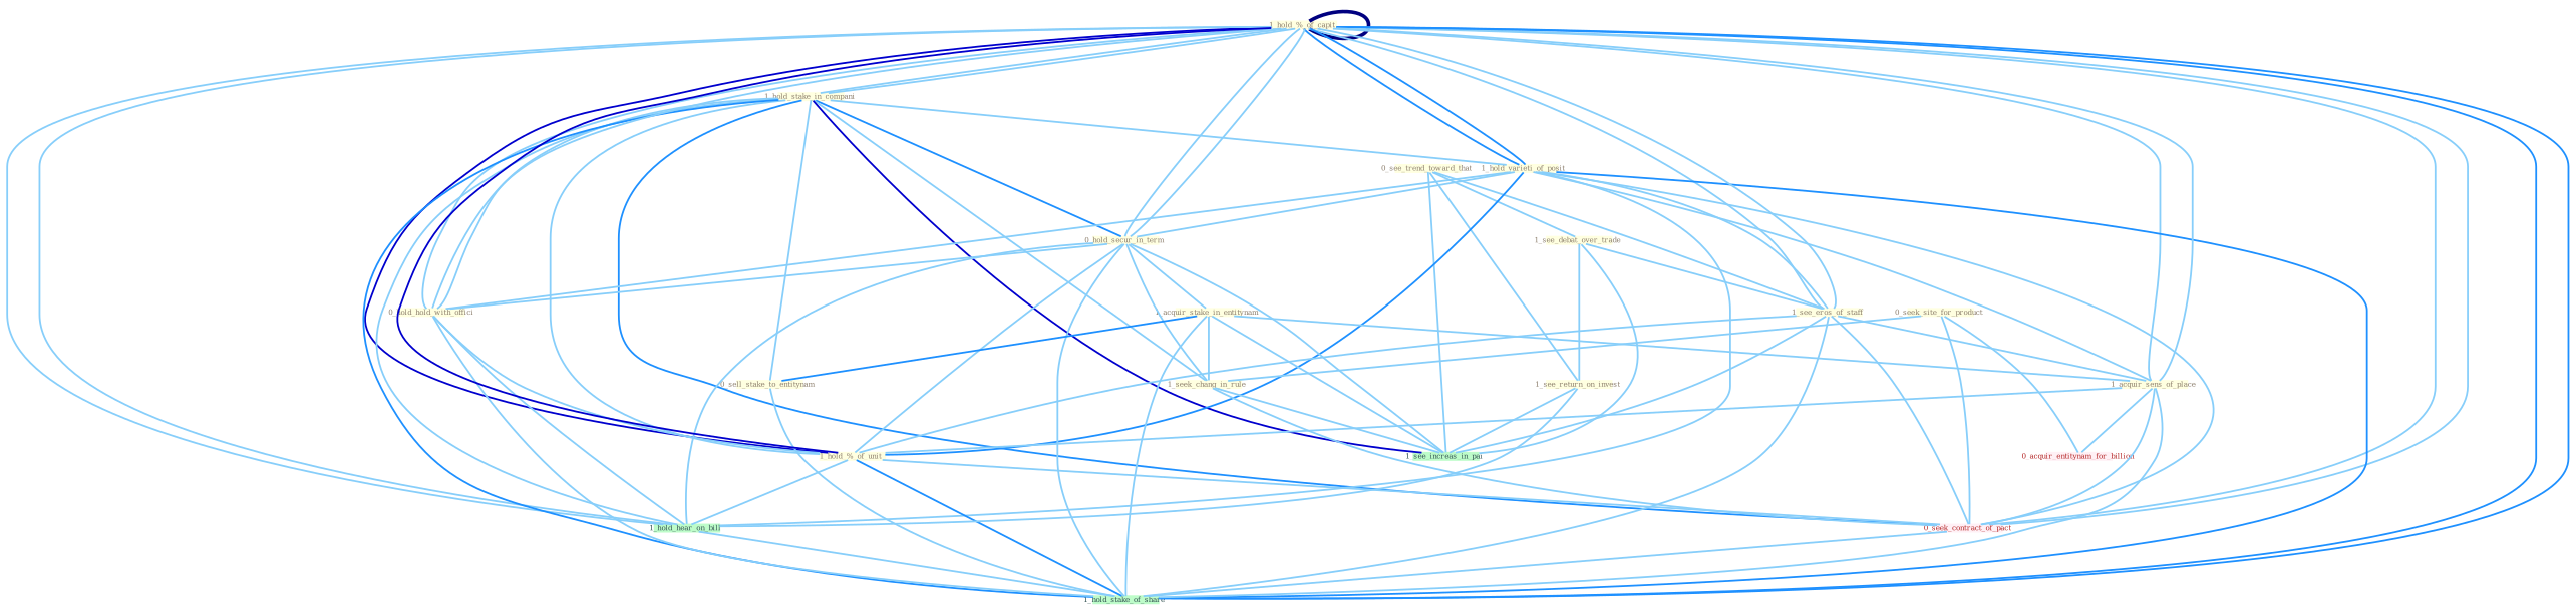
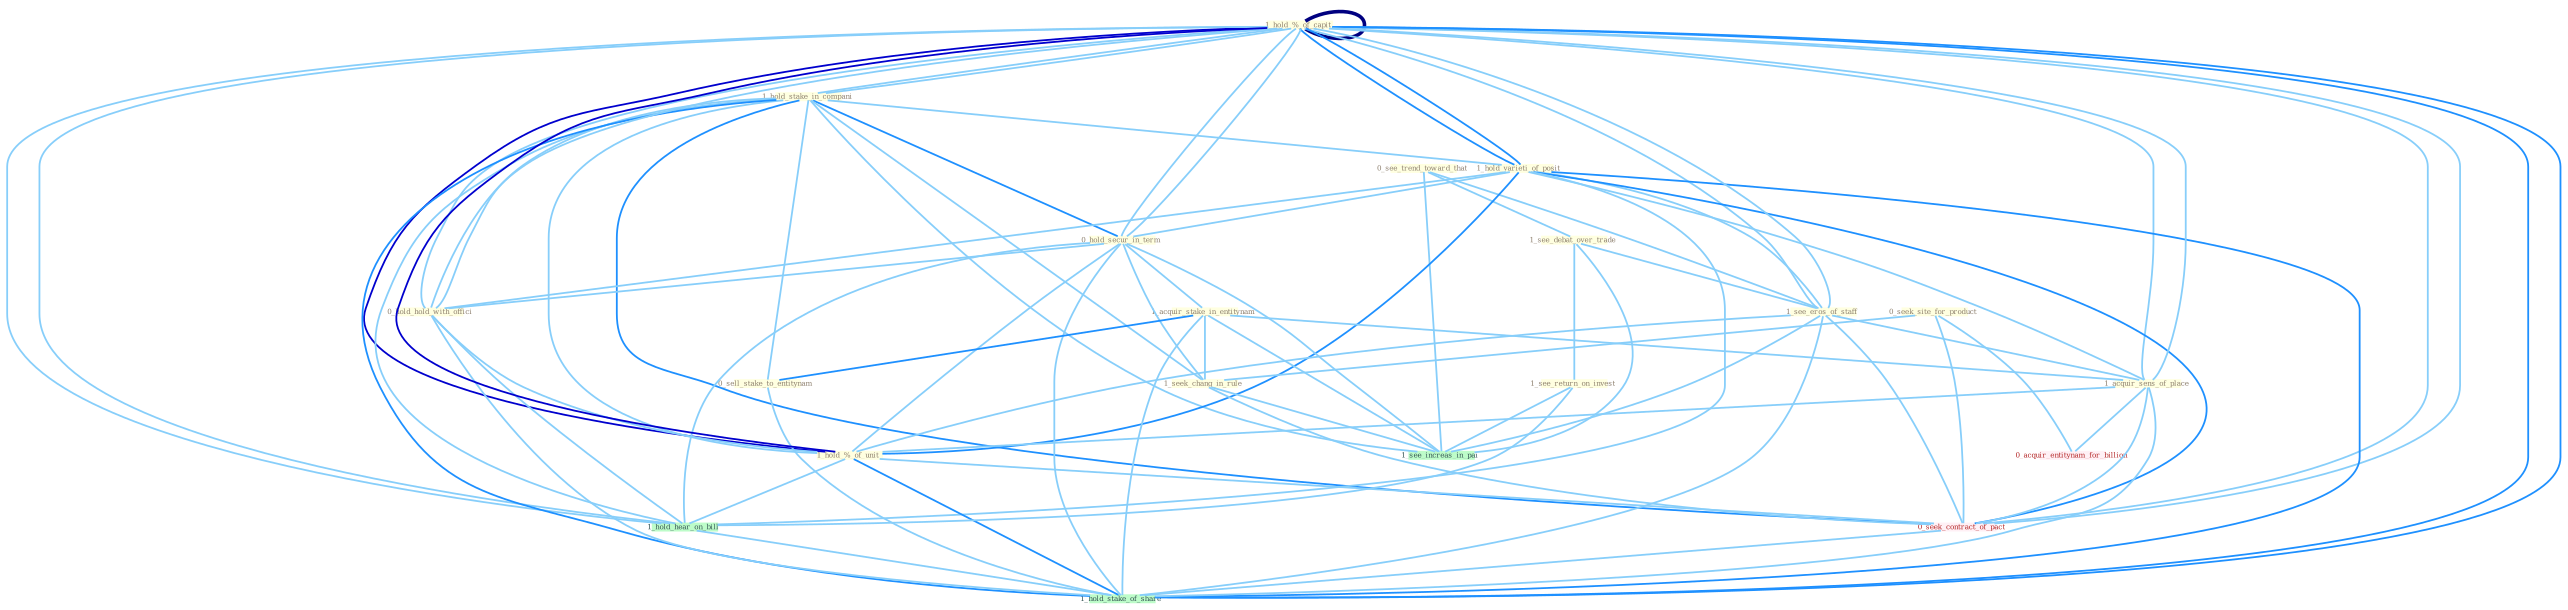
  graph {
    node [color="#ffffe0" fixedsize=true fontcolor="#8b7d6b" fontsize=4 shape=polygon style=filled]
    edge [color="#87cefa" w=1]
    "1_hold_%_of_capit " [height=.06 width=.5]
    "1_hold_stake_in_compani " [height=.06 width=.5]
    "0_see_trend_toward_that " [height=.06 width=.5]
    "1_hold_varieti_of_posit " [height=.06 width=.5]
    "1_see_debat_over_trade " [height=.06 width=.5]
    "0_hold_secur_in_term " [height=.06 width=.5]
    "0_seek_site_for_product " [height=.06 width=.5]
    "1_see_eros_of_staff " [height=.06 width=.5]
    n9 [height=.06 label="0_hold_hold_with_offici" width=.5]
    "1_acquir_stake_in_entitynam " [height=.06 width=.5]
    "0_sell_stake_to_entitynam " [height=.06 width=.5]
    "1_seek_chang_in_rule " [height=.06 width=.5]
    "1_acquir_sens_of_place " [height=.06 width=.5]
    "1_hold_%_of_unit " [height=.06 width=.5]
    "1_see_return_on_invest " [height=.06 width=.5]
    "0_seek_contract_of_pact " [color="#fff0f5" fontcolor="#b22222" height=.06 width=.5]
    "0_acquir_entitynam_for_billion " [color="#fff0f5" fontcolor="#b22222" height=.06 width=.5]
    "1_hold_hear_on_bill " [color="#BDFCC9" fontcolor="#2f4f4f" height=.06 width=.5]
    "1_hold_stake_of_share " [color="#BDFCC9" fontcolor="#2f4f4f" height=.06 width=.5]
    "1_see_increas_in_pai " [color="#BDFCC9" fontcolor="#2f4f4f" height=.06 width=.5]
    subgraph sub_1 {
      "1_hold_%_of_capit "
      "1_hold_stake_in_compani "
      "0_see_trend_toward_that "
      "1_hold_varieti_of_posit "
      "1_see_debat_over_trade "
      "0_hold_secur_in_term "
      "0_seek_site_for_product "
      "1_see_eros_of_staff "
      n9
      "1_acquir_stake_in_entitynam "
      "0_sell_stake_to_entitynam "
      "1_seek_chang_in_rule "
      "1_acquir_sens_of_place "
      "1_hold_%_of_unit "
      "1_see_return_on_invest "
    }
    subgraph sub_2 {
      "0_seek_contract_of_pact "
      "0_acquir_entitynam_for_billion "
    }
    "1_hold_%_of_capit " -- "1_hold_%_of_capit " [color="#000080" style=bold w=4]
    "1_hold_%_of_capit " -- "1_hold_stake_in_compani "
    "1_hold_%_of_capit " -- "1_hold_varieti_of_posit " [color="#1e90ff" w=2]
    "1_hold_%_of_capit " -- "0_hold_secur_in_term "
    "1_hold_%_of_capit " -- "1_see_eros_of_staff "
    "1_hold_%_of_capit " -- n9
    "1_hold_%_of_capit " -- "1_acquir_sens_of_place "
    "1_hold_%_of_capit " -- "1_hold_%_of_unit " [color="#0000cd" w=3]
    "1_hold_%_of_capit " -- "0_seek_contract_of_pact "
    "1_hold_%_of_capit " -- "0_seek_contract_of_pact "
    "1_hold_%_of_capit " -- "1_hold_hear_on_bill "
    "1_hold_%_of_capit " -- "1_hold_hear_on_bill "
    "1_hold_%_of_capit " -- "1_hold_stake_of_share " [color="#1e90ff" w=2]
    "1_hold_%_of_capit " -- "1_hold_stake_of_share " [color="#1e90ff" w=2]
    "1_hold_stake_in_compani " -- "1_hold_%_of_capit "
    "1_hold_stake_in_compani " -- "1_hold_varieti_of_posit "
    "1_hold_stake_in_compani " -- "0_hold_secur_in_term " [color="#1e90ff" w=2]
    "1_hold_stake_in_compani " -- n9
    "1_hold_stake_in_compani " -- "0_sell_stake_to_entitynam "
    "1_hold_stake_in_compani " -- "1_seek_chang_in_rule "
    "1_hold_stake_in_compani " -- "1_hold_%_of_unit "
    "1_hold_stake_in_compani " -- "0_seek_contract_of_pact " [color="#1e90ff" w=2]
    "1_hold_stake_in_compani " -- "1_hold_hear_on_bill "
    "1_hold_stake_in_compani " -- "1_hold_stake_of_share " [color="#1e90ff" w=2]
-   "1_hold_stake_in_compani " -- "1_see_increas_in_pai " [color="#0000cd"]
+   "1_hold_stake_in_compani " -- "1_see_increas_in_pai "
    "0_see_trend_toward_that " -- "1_see_debat_over_trade "
    "0_see_trend_toward_that " -- "1_see_eros_of_staff "
-   "0_see_trend_toward_that " -- "1_see_return_on_invest "
    "0_see_trend_toward_that " -- "1_see_increas_in_pai "
    "1_hold_varieti_of_posit " -- "1_hold_%_of_capit " [color="#1e90ff" w=2]
    "1_hold_varieti_of_posit " -- "0_hold_secur_in_term "
    "1_hold_varieti_of_posit " -- "1_see_eros_of_staff "
    "1_hold_varieti_of_posit " -- n9
    "1_hold_varieti_of_posit " -- "1_acquir_sens_of_place "
    "1_hold_varieti_of_posit " -- "1_hold_%_of_unit " [color="#1e90ff" w=2]
-   "1_hold_varieti_of_posit " -- "0_seek_contract_of_pact "
+   "1_hold_varieti_of_posit " -- "0_seek_contract_of_pact " [color="#1e90ff"]
    "1_hold_varieti_of_posit " -- "1_hold_hear_on_bill "
    "1_hold_varieti_of_posit " -- "1_hold_stake_of_share " [color="#1e90ff" w=2]
    "1_see_debat_over_trade " -- "1_see_eros_of_staff "
    "1_see_debat_over_trade " -- "1_see_return_on_invest "
    "1_see_debat_over_trade " -- "1_see_increas_in_pai "
    "0_hold_secur_in_term " -- "1_hold_%_of_capit "
    "0_hold_secur_in_term " -- n9
    "0_hold_secur_in_term " -- "1_acquir_stake_in_entitynam "
    "0_hold_secur_in_term " -- "1_seek_chang_in_rule "
    "0_hold_secur_in_term " -- "1_hold_%_of_unit "
    "0_hold_secur_in_term " -- "1_hold_hear_on_bill "
    "0_hold_secur_in_term " -- "1_hold_stake_of_share "
    "0_hold_secur_in_term " -- "1_see_increas_in_pai "
    "0_seek_site_for_product " -- "1_seek_chang_in_rule "
    "0_seek_site_for_product " -- "0_seek_contract_of_pact "
    "0_seek_site_for_product " -- "0_acquir_entitynam_for_billion "
    "1_see_eros_of_staff " -- "1_hold_%_of_capit "
    "1_see_eros_of_staff " -- "1_acquir_sens_of_place "
    "1_see_eros_of_staff " -- "1_hold_%_of_unit "
    "1_see_eros_of_staff " -- "0_seek_contract_of_pact "
    "1_see_eros_of_staff " -- "1_hold_stake_of_share "
    "1_see_eros_of_staff " -- "1_see_increas_in_pai "
    n9 -- "1_hold_%_of_capit "
    n9 -- "1_hold_%_of_unit "
    n9 -- "1_hold_hear_on_bill "
    n9 -- "1_hold_stake_of_share "
    "1_acquir_stake_in_entitynam " -- "0_sell_stake_to_entitynam " [color="#1e90ff" w=2]
    "1_acquir_stake_in_entitynam " -- "1_seek_chang_in_rule "
    "1_acquir_stake_in_entitynam " -- "1_acquir_sens_of_place "
    "1_acquir_stake_in_entitynam " -- "1_hold_stake_of_share "
    "1_acquir_stake_in_entitynam " -- "1_see_increas_in_pai "
    "0_sell_stake_to_entitynam " -- "1_hold_stake_of_share "
    "1_seek_chang_in_rule " -- "0_seek_contract_of_pact "
    "1_seek_chang_in_rule " -- "1_see_increas_in_pai "
    "1_acquir_sens_of_place " -- "1_hold_%_of_capit "
    "1_acquir_sens_of_place " -- "1_hold_%_of_unit "
    "1_acquir_sens_of_place " -- "0_seek_contract_of_pact "
    "1_acquir_sens_of_place " -- "0_acquir_entitynam_for_billion "
    "1_acquir_sens_of_place " -- "1_hold_stake_of_share "
    "1_hold_%_of_unit " -- "1_hold_%_of_capit " [color="#0000cd" w=3]
    "1_hold_%_of_unit " -- "0_seek_contract_of_pact "
    "1_hold_%_of_unit " -- "1_hold_hear_on_bill "
    "1_hold_%_of_unit " -- "1_hold_stake_of_share " [color="#1e90ff" w=2]
    "1_see_return_on_invest " -- "1_hold_hear_on_bill "
    "1_see_return_on_invest " -- "1_see_increas_in_pai "
    "0_seek_contract_of_pact " -- "1_hold_stake_of_share "
    "1_hold_hear_on_bill " -- "1_hold_stake_of_share "
  }
